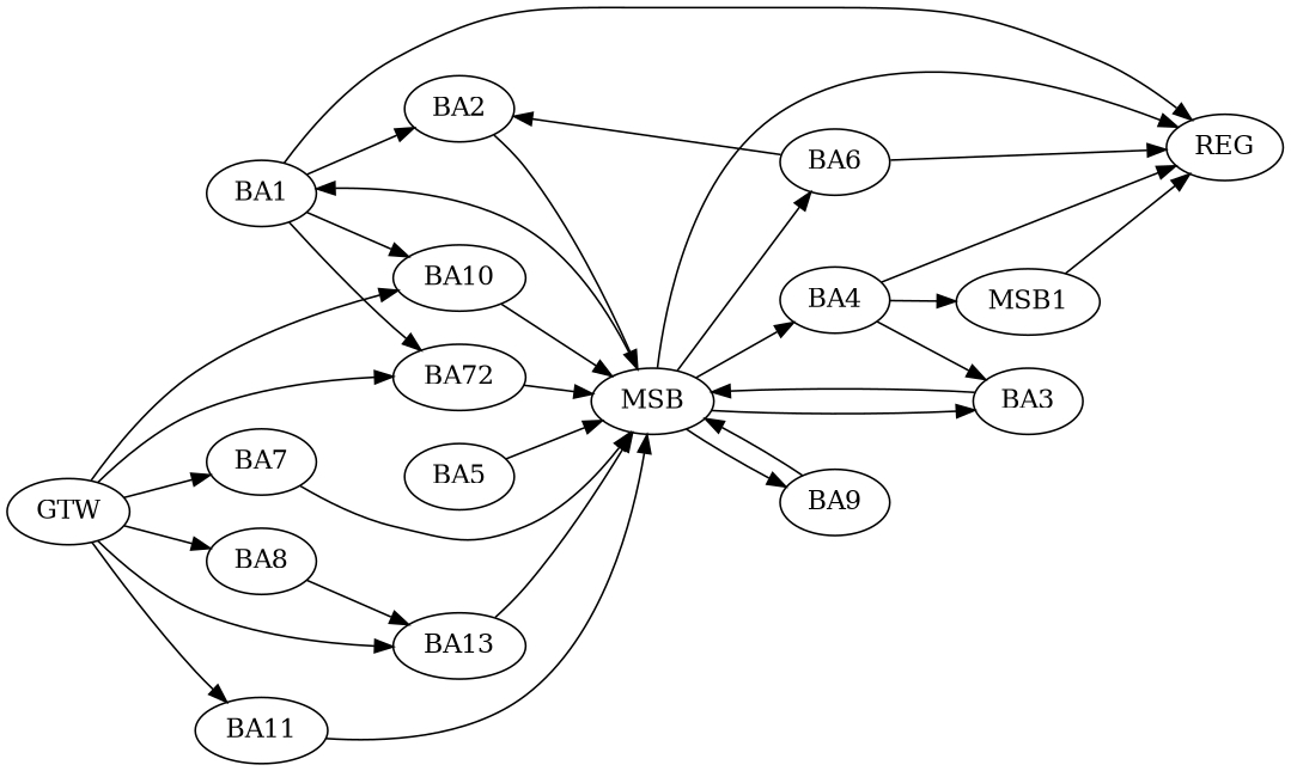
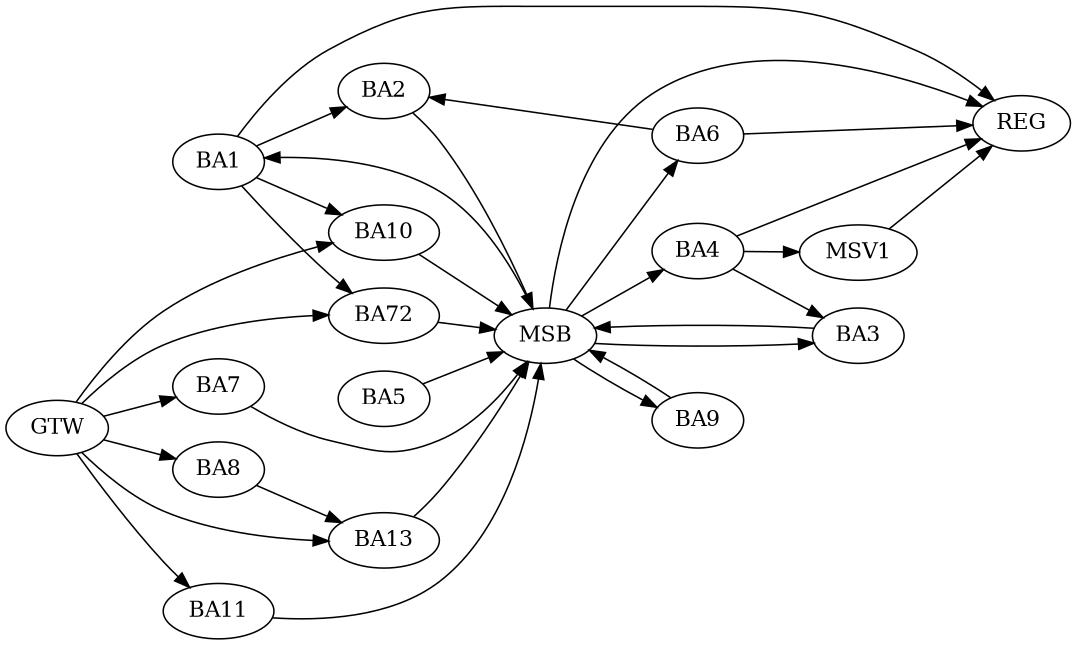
  strict digraph {
    rankdir=LR
    n1 [label=BA1]
    n2 [label=BA2]
    n3 [label=BA10]
    n4 [label=BA72]
    n5 [label=REG]
    n6 [label=MSB]
    n7 [label=BA3]
    n8 [label=BA4]
    n9 [label=BA6]
    n10 [label=BA9]
-   n11 [label=MSB1]
+   n11 [label=MSV1]
    n12 [label=BA5]
    n13 [label=BA7]
    n14 [label=BA8]
    n15 [label=BA13]
    n16 [label=BA11]
    n17 [label=GTW]
    n1 -> n2
    n1 -> n3
    n1 -> n4
    n1 -> n5
    n2 -> n6
    n3 -> n6
    n4 -> n6
    n6 -> n1
    n6 -> n5
    n6 -> n7
    n6 -> n8
    n6 -> n9
    n6 -> n10
    n7 -> n6
    n8 -> n5
    n8 -> n7
    n8 -> n11
    n9 -> n2
    n9 -> n5
    n10 -> n6
    n11 -> n5
    n12 -> n6
    n13 -> n6
    n14 -> n15
    n15 -> n6
    n16 -> n6
    n17 -> n3
    n17 -> n4
    n17 -> n13
    n17 -> n14
    n17 -> n15
    n17 -> n16
  }
